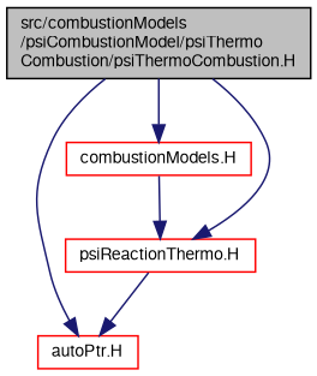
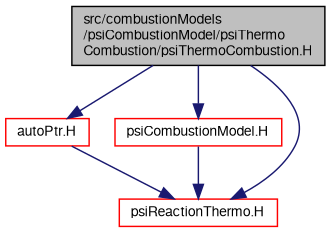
  digraph {
    node [color=red fontname=FreeSans fontsize=10 shape=record]
    edge [color=midnightblue fontname=FreeSans fontsize=10 labelfontname=FreeSans labelfontsize=10 style=solid]
    n1 [color=black fillcolor=grey75 fontcolor=black height=0.2 label="src/combustionModels\l/psiCombustionModel/psiThermo\lCombustion/psiThermoCombustion.H" style=filled width=0.4]
    n2 [height=0.2 label="autoPtr.H" width=0.4]
-   n3 [height=0.2 label="combustionModels.H" width=0.4]
+   n3 [height=0.2 label="psiCombustionModel.H" width=0.4]
    n4 [height=0.2 label="psiReactionThermo.H" width=0.4]
    n1 -> n2
    n1 -> n3
    n1 -> n4
    n3 -> n4
-   n4 -> n2
+   n2 -> n4
  }
